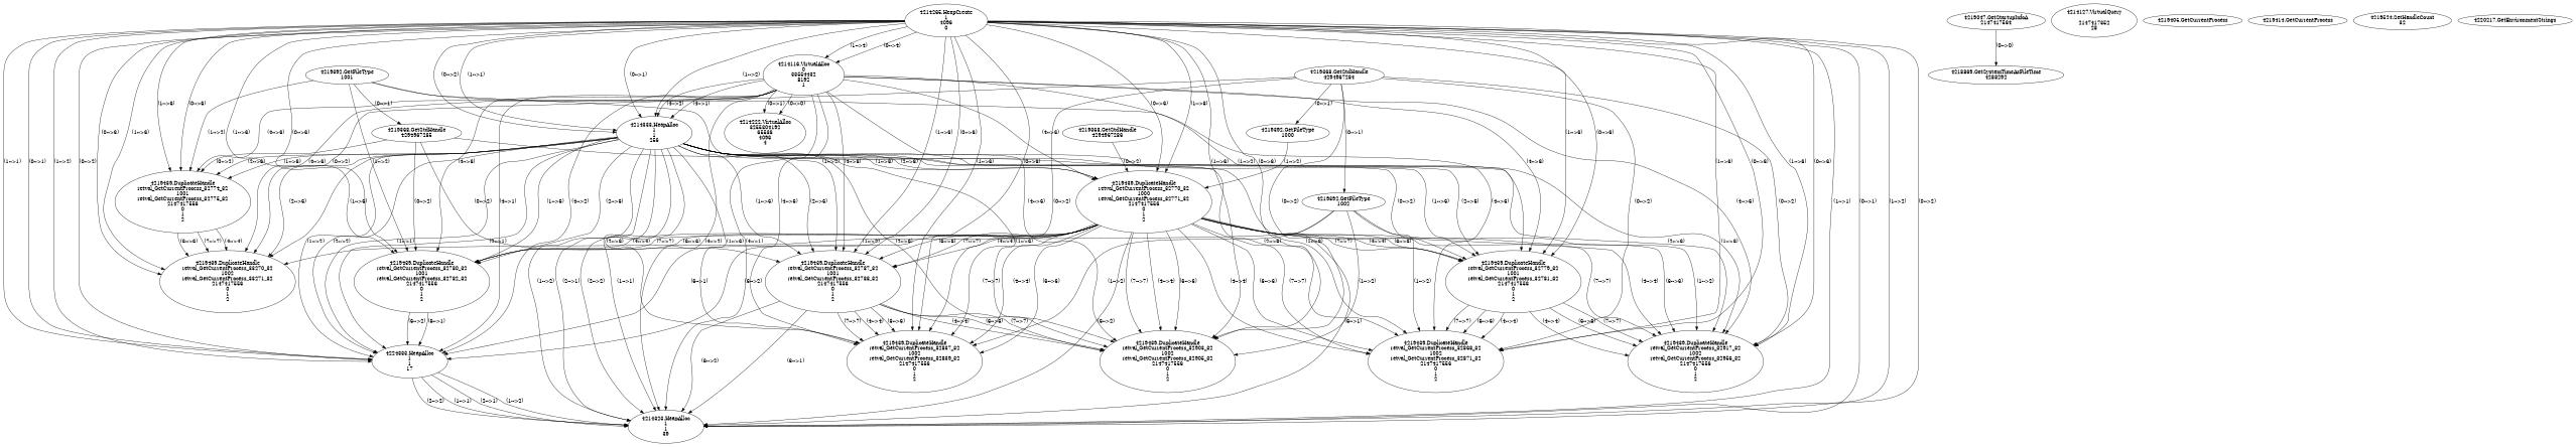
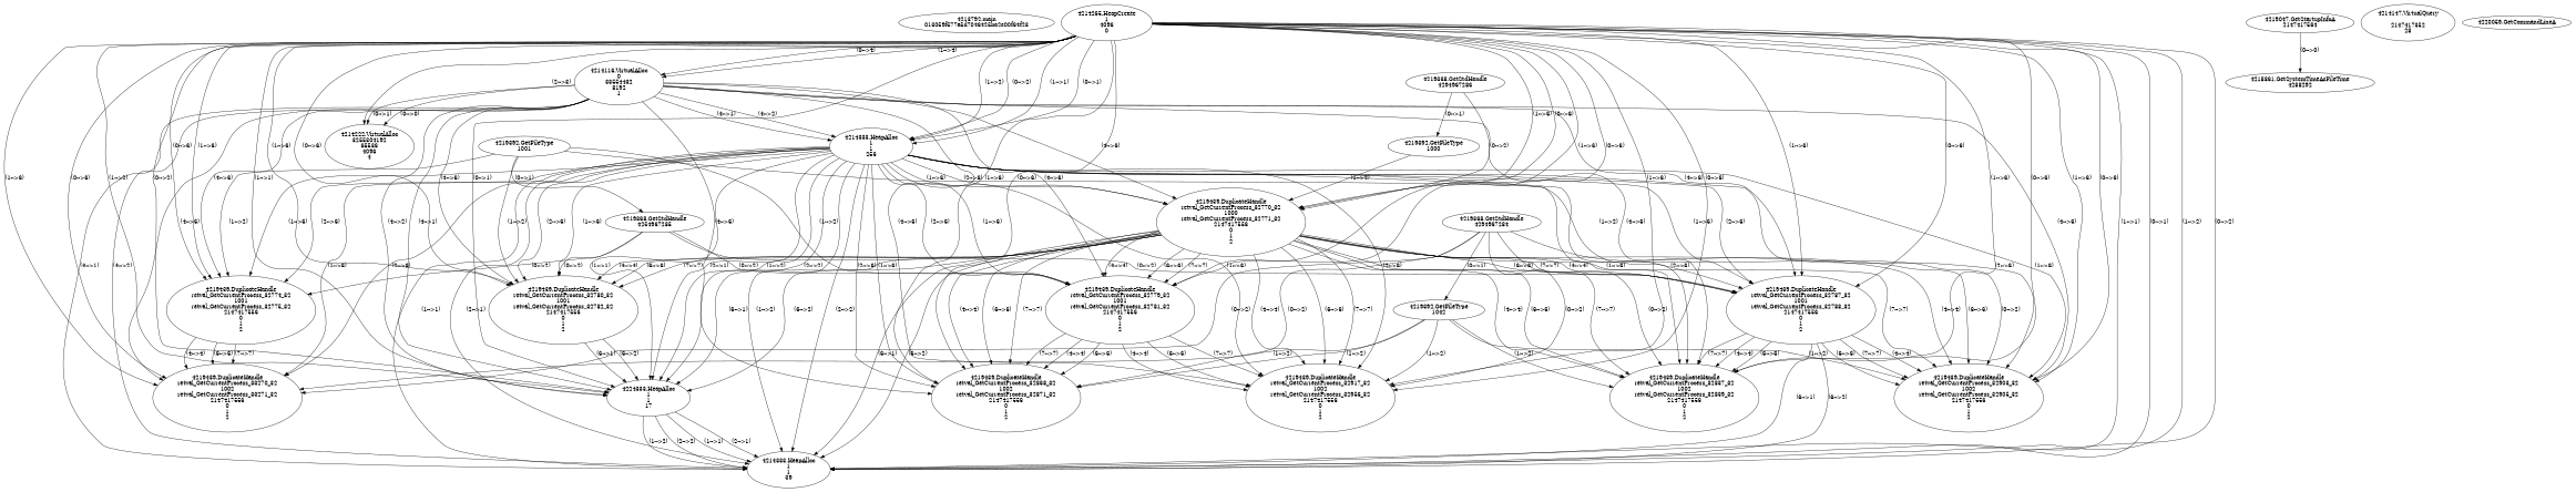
  digraph {
+   n1 [label="4213792.main\n013059f577a5d7046425ba2e00f64f23"]
    n2 [label="4214265.HeapCreate\n1\n4096\n0"]
    n3 [label="4214116.VirtualAlloc\n0\n33554432\n8192\n1"]
    n4 [label="4214222.VirtualAlloc\n3255304192\n65536\n4096\n4"]
    n5 [label="4214333.HeapAlloc\n1\n1\n256"]
    n6 [label="4219439.DuplicateHandle\nretval_GetCurrentProcess_32774_32\n1001\nretval_GetCurrentProcess_32775_32\n2147417556\n0\n1\n2"]
    n7 [label="4219439.DuplicateHandle\nretval_GetCurrentProcess_32770_32\n1000\nretval_GetCurrentProcess_32771_32\n2147417556\n0\n1\n2"]
    n8 [label="4219439.DuplicateHandle\nretval_GetCurrentProcess_32780_32\n1001\nretval_GetCurrentProcess_32782_32\n2147417556\n0\n1\n2"]
    n9 [label="4224333.HeapAlloc\n1\n1\n17"]
    n10 [label="4219439.DuplicateHandle\nretval_GetCurrentProcess_32787_32\n1001\nretval_GetCurrentProcess_32788_32\n2147417556\n0\n1\n2"]
-   n11 [label="4214323.HeapAlloc\n1\n1\n39"]
+   n11 [label="4214333.HeapAlloc\n1\n1\n39"]
    n12 [label="4219439.DuplicateHandle\nretval_GetCurrentProcess_33270_32\n1002\nretval_GetCurrentProcess_33271_32\n2147417556\n0\n1\n2"]
    n13 [label="4219439.DuplicateHandle\nretval_GetCurrentProcess_32779_32\n1001\nretval_GetCurrentProcess_32781_32\n2147417556\n0\n1\n2"]
    n14 [label="4219439.DuplicateHandle\nretval_GetCurrentProcess_32868_32\n1002\nretval_GetCurrentProcess_32871_32\n2147417556\n0\n1\n2"]
    n15 [label="4219439.DuplicateHandle\nretval_GetCurrentProcess_32837_32\n1002\nretval_GetCurrentProcess_32839_32\n2147417556\n0\n1\n2"]
    n16 [label="4219439.DuplicateHandle\nretval_GetCurrentProcess_32903_32\n1002\nretval_GetCurrentProcess_32905_32\n2147417556\n0\n1\n2"]
    n17 [label="4219439.DuplicateHandle\nretval_GetCurrentProcess_32917_32\n1002\nretval_GetCurrentProcess_32956_32\n2147417556\n0\n1\n2"]
-   n18 [label="4218869.GetSystemTimeAsFileTime\n4288292"]
+   n18 [label="4218861.GetSystemTimeAsFileTime\n4288292"]
    n19 [label="4219047.GetStartupInfoA\n2147417564"]
-   n20 [label="4214127.VirtualQuery\n\n2147417352\n28"]
+   n20 [label="4214147.VirtualQuery\n\n2147417352\n28"]
    n21 [label="4219368.GetStdHandle\n4294967286"]
    n22 [label="4219392.GetFileType\n1000"]
-   n23 [label="4219405.GetCurrentProcess\n"]
-   n24 [label="4219414.GetCurrentProcess\n"]
-   n25 [label="4219368.GetStdHandle\n4294967285"]
+   n25 [label="4219368.GetStdHandle\n4254967285"]
    n26 [label="4219392.GetFileType\n1001"]
    n27 [label="4219368.GetStdHandle\n4294967284"]
-   n28 [label="4219392.GetFileType\n1002"]
-   n29 [label="4219524.SetHandleCount\n32"]
-   n31 [label="4220217.GetEnvironmentStrings\n"]
+   n28 [label="4219392.GetFileType\n1042"]
+   n30 [label="4220059.GetCommandLineA\n"]
    n2 -> n3 [label="(1-->4)"]
    n2 -> n3 [label="(0-->4)"]
+   n2 -> n4 [label="(2-->3)"]
    n2 -> n5 [label="(1-->1)"]
    n2 -> n5 [label="(0-->1)"]
    n2 -> n5 [label="(1-->2)"]
    n2 -> n5 [label="(0-->2)"]
    n2 -> n6 [label="(1-->6)"]
    n2 -> n6 [label="(0-->6)"]
    n2 -> n7 [label="(1-->6)"]
    n2 -> n7 [label="(0-->6)"]
    n2 -> n8 [label="(1-->6)"]
    n2 -> n8 [label="(0-->6)"]
    n2 -> n9 [label="(1-->1)"]
    n2 -> n9 [label="(0-->1)"]
    n2 -> n9 [label="(1-->2)"]
    n2 -> n9 [label="(0-->2)"]
    n2 -> n10 [label="(1-->6)"]
    n2 -> n10 [label="(0-->6)"]
    n2 -> n11 [label="(1-->1)"]
    n2 -> n11 [label="(0-->1)"]
    n2 -> n11 [label="(1-->2)"]
    n2 -> n11 [label="(0-->2)"]
    n2 -> n12 [label="(1-->6)"]
    n2 -> n12 [label="(0-->6)"]
    n2 -> n13 [label="(1-->6)"]
    n2 -> n13 [label="(0-->6)"]
    n2 -> n14 [label="(1-->6)"]
    n2 -> n14 [label="(0-->6)"]
    n2 -> n15 [label="(1-->6)"]
    n2 -> n15 [label="(0-->6)"]
    n2 -> n16 [label="(1-->6)"]
    n2 -> n16 [label="(0-->6)"]
    n2 -> n17 [label="(1-->6)"]
    n2 -> n17 [label="(0-->6)"]
    n3 -> n4 [label="(0-->1)"]
    n3 -> n4 [label="(0-->0)"]
    n3 -> n5 [label="(4-->1)"]
    n3 -> n5 [label="(4-->2)"]
    n3 -> n6 [label="(4-->6)"]
    n3 -> n7 [label="(4-->6)"]
    n3 -> n8 [label="(4-->6)"]
    n3 -> n9 [label="(4-->1)"]
    n3 -> n9 [label="(4-->2)"]
    n3 -> n10 [label="(4-->6)"]
    n3 -> n11 [label="(4-->1)"]
    n3 -> n11 [label="(4-->2)"]
    n3 -> n12 [label="(4-->6)"]
    n3 -> n13 [label="(4-->6)"]
    n3 -> n14 [label="(4-->6)"]
    n3 -> n15 [label="(4-->6)"]
    n3 -> n16 [label="(4-->6)"]
    n3 -> n17 [label="(4-->6)"]
    n5 -> n6 [label="(1-->6)"]
    n5 -> n6 [label="(2-->6)"]
    n5 -> n7 [label="(1-->6)"]
    n5 -> n7 [label="(2-->6)"]
    n5 -> n8 [label="(1-->6)"]
    n5 -> n8 [label="(2-->6)"]
    n5 -> n9 [label="(1-->1)"]
    n5 -> n9 [label="(2-->1)"]
    n5 -> n9 [label="(1-->2)"]
    n5 -> n9 [label="(2-->2)"]
    n5 -> n10 [label="(1-->6)"]
    n5 -> n10 [label="(2-->6)"]
    n5 -> n11 [label="(1-->1)"]
    n5 -> n11 [label="(2-->1)"]
    n5 -> n11 [label="(1-->2)"]
    n5 -> n11 [label="(2-->2)"]
    n5 -> n12 [label="(1-->6)"]
    n5 -> n12 [label="(2-->6)"]
    n5 -> n13 [label="(1-->6)"]
    n5 -> n13 [label="(2-->6)"]
    n5 -> n14 [label="(1-->6)"]
    n5 -> n14 [label="(2-->6)"]
    n5 -> n15 [label="(1-->6)"]
    n5 -> n15 [label="(2-->6)"]
    n5 -> n16 [label="(1-->6)"]
    n5 -> n16 [label="(2-->6)"]
    n5 -> n17 [label="(1-->6)"]
    n5 -> n17 [label="(2-->6)"]
    n6 -> n12 [label="(4-->4)"]
    n6 -> n12 [label="(6-->6)"]
    n6 -> n12 [label="(7-->7)"]
    n7 -> n8 [label="(4-->4)"]
    n7 -> n8 [label="(6-->6)"]
    n7 -> n8 [label="(7-->7)"]
    n7 -> n9 [label="(6-->1)"]
    n7 -> n9 [label="(6-->2)"]
    n7 -> n10 [label="(4-->4)"]
    n7 -> n10 [label="(6-->6)"]
    n7 -> n10 [label="(7-->7)"]
    n7 -> n11 [label="(6-->1)"]
    n7 -> n11 [label="(6-->2)"]
    n7 -> n13 [label="(4-->4)"]
    n7 -> n13 [label="(6-->6)"]
    n7 -> n13 [label="(7-->7)"]
    n7 -> n14 [label="(4-->4)"]
    n7 -> n14 [label="(6-->6)"]
    n7 -> n14 [label="(7-->7)"]
    n7 -> n15 [label="(4-->4)"]
    n7 -> n15 [label="(6-->6)"]
    n7 -> n15 [label="(7-->7)"]
    n7 -> n16 [label="(4-->4)"]
    n7 -> n16 [label="(6-->6)"]
    n7 -> n16 [label="(7-->7)"]
    n7 -> n17 [label="(4-->4)"]
    n7 -> n17 [label="(6-->6)"]
    n7 -> n17 [label="(7-->7)"]
    n8 -> n9 [label="(6-->1)"]
    n8 -> n9 [label="(6-->2)"]
    n9 -> n11 [label="(1-->1)"]
    n9 -> n11 [label="(2-->1)"]
    n9 -> n11 [label="(1-->2)"]
    n9 -> n11 [label="(2-->2)"]
    n10 -> n11 [label="(6-->1)"]
    n10 -> n11 [label="(6-->2)"]
    n10 -> n15 [label="(4-->4)"]
    n10 -> n15 [label="(6-->6)"]
    n10 -> n15 [label="(7-->7)"]
    n10 -> n16 [label="(4-->4)"]
    n10 -> n16 [label="(6-->6)"]
    n10 -> n16 [label="(7-->7)"]
    n13 -> n14 [label="(4-->4)"]
    n13 -> n14 [label="(6-->6)"]
    n13 -> n14 [label="(7-->7)"]
    n13 -> n17 [label="(4-->4)"]
    n13 -> n17 [label="(6-->6)"]
    n13 -> n17 [label="(7-->7)"]
    n19 -> n18 [label="(0-->0)"]
    n21 -> n7 [label="(0-->2)"]
-   n27 -> n22 [label="(0-->1)"]
+   n21 -> n22 [label="(0-->1)"]
    n22 -> n7 [label="(1-->2)"]
    n25 -> n6 [label="(0-->2)"]
    n25 -> n8 [label="(0-->2)"]
    n25 -> n10 [label="(0-->2)"]
    n25 -> n13 [label="(0-->2)"]
    n26 -> n6 [label="(1-->2)"]
    n26 -> n8 [label="(1-->2)"]
    n26 -> n10 [label="(1-->2)"]
    n26 -> n13 [label="(1-->2)"]
    n26 -> n25 [label="(0-->1)"]
    n27 -> n12 [label="(0-->2)"]
    n27 -> n14 [label="(0-->2)"]
    n27 -> n15 [label="(0-->2)"]
    n27 -> n16 [label="(0-->2)"]
    n27 -> n17 [label="(0-->2)"]
    n27 -> n28 [label="(0-->1)"]
    n28 -> n12 [label="(1-->2)"]
    n28 -> n14 [label="(1-->2)"]
    n28 -> n15 [label="(1-->2)"]
    n28 -> n16 [label="(1-->2)"]
    n28 -> n17 [label="(1-->2)"]
  }
